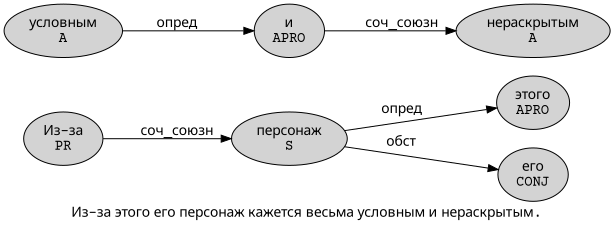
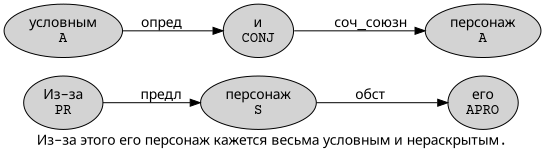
  digraph {
    fontname="Courier Prime"
    label="Из-за этого его персонаж кажется весьма условным и нераскрытым."
    rankdir=LR
    node [fillcolor=lightgray fontname="Courier Prime" penwidth=1 shape=ellipse style=filled]
    edge [fontname="Courier Prime"]
    n1 [label="Из-за\nPR"]
    n2 [label="персонаж\nS"]
-   n3 [label="этого\nAPRO"]
-   n4 [label="его\nCONJ"]
+   n4 [label="его\nAPRO"]
    n5 [label="условным\nA"]
-   n6 [label="и\nAPRO"]
-   n7 [label="нераскрытым\nA"]
-   n1 -> n2 [label="соч_союзн"]
-   n2 -> n3 [label="опред"]
+   n6 [label="и\nCONJ"]
+   n7 [label="персонаж\nA"]
+   n1 -> n2 [label="предл"]
    n2 -> n4 [label="обст"]
    n5 -> n6 [label="опред"]
    n6 -> n7 [label="соч_союзн"]
  }
